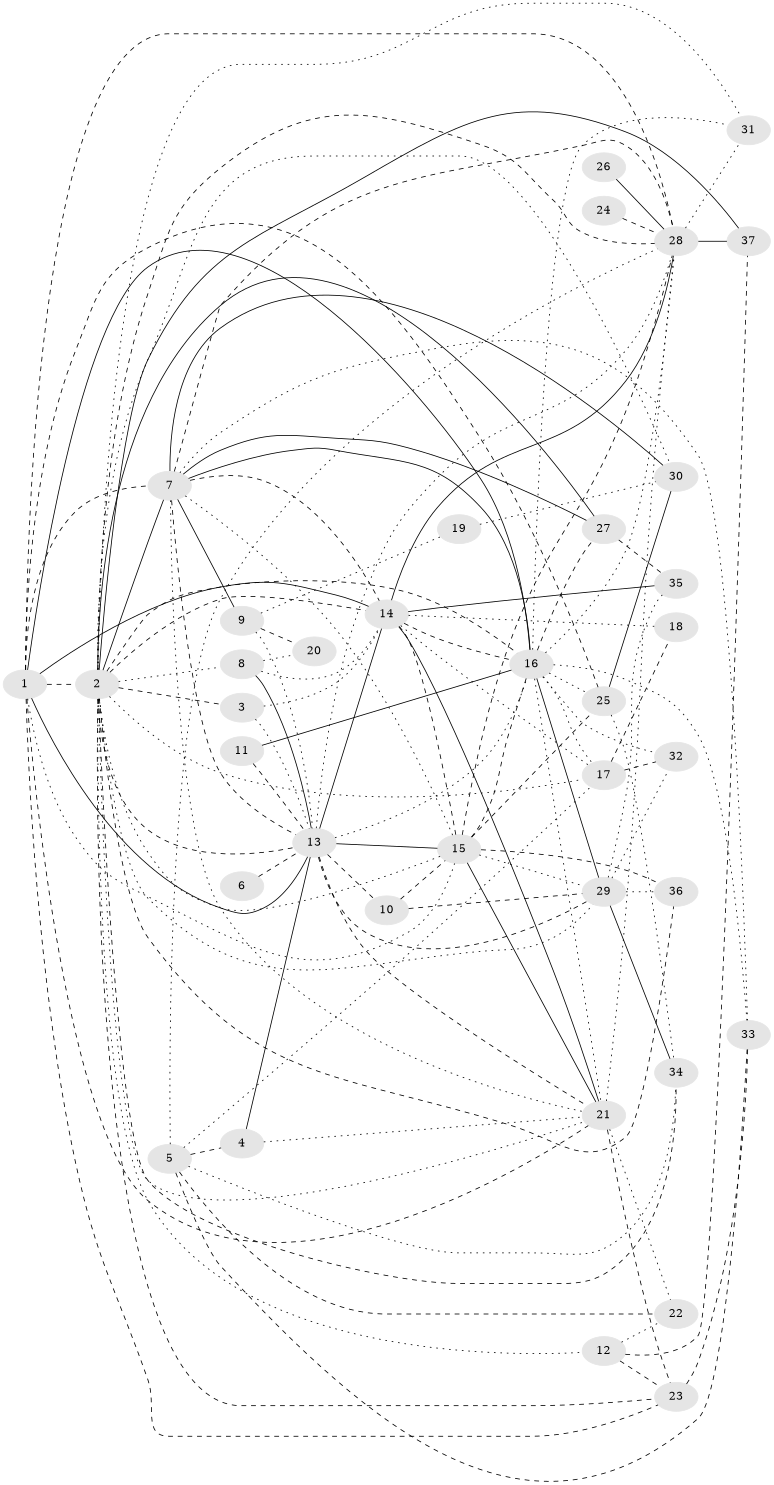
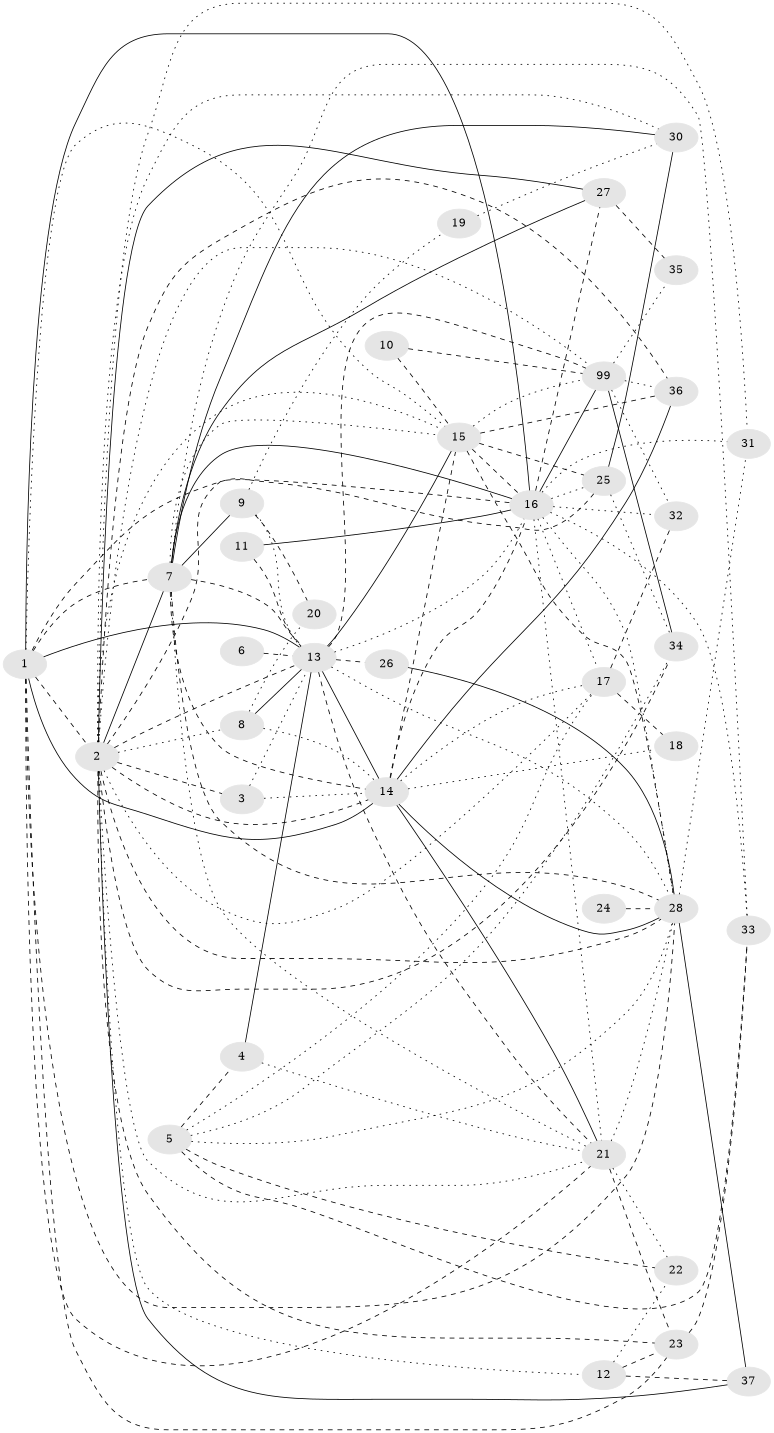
  graph {
    rankdir=LR
    node [color=gray90 style=filled]
    edge [style=dashed weight=1.0]
    1
    2
    7
    13
    14
    15
    16
    21
    23
    25
    28
    3
    8
    12
    17
    27
-   29
+   29 [label=99]
    30
    31
    34
    36
    37
    33
    9
    26
    18
    35
    32
    22
    20
    4
    5
    6
    19
    10
    11
    24
    1 -- 2 [weight=2.0]
    1 -- 7 [weight=2.0]
    1 -- 13 [style=solid weight=3.0]
    1 -- 14 [style=solid weight=2.0]
    1 -- 15 [style=dotted weight=2.0]
    1 -- 16 [style=solid weight=2.0]
    1 -- 21 [weight=3.0]
    1 -- 23
    1 -- 25
    1 -- 28 [weight=2.0]
    2 -- 7 [style=solid]
    2 -- 13
    2 -- 14 [weight=3.0]
    2 -- 15 [style=dotted]
    2 -- 16 [weight=2.0]
    2 -- 21 [style=dotted]
    2 -- 23 [weight=2.0]
    2 -- 28
    2 -- 3
    2 -- 8 [style=dotted]
    2 -- 12 [style=dotted]
    2 -- 17 [style=dotted weight=2.0]
    2 -- 27 [style=solid]
    2 -- 29 [style=dotted]
    2 -- 30 [style=dotted]
    2 -- 31 [style=dotted]
    2 -- 34
    2 -- 36
    2 -- 37 [style=solid]
    7 -- 13 [weight=2.0]
    7 -- 14
    7 -- 15 [style=dotted]
    7 -- 16 [style=solid weight=2.0]
    7 -- 21 [style=dotted]
    7 -- 28
    7 -- 27 [style=solid]
    7 -- 30 [style=solid]
    7 -- 33 [style=dotted]
    7 -- 9 [style=solid]
    13 -- 14 [style=solid]
    13 -- 15 [style=solid weight=2.0]
    13 -- 16 [style=dotted]
    13 -- 21 [weight=2.0]
    13 -- 28 [style=dotted]
    13 -- 29
-   13 -- 10 [weight=2.0]
+   13 -- 26 [weight=2.0]
    14 -- 15
    14 -- 16
    14 -- 21 [style=solid]
    14 -- 28 [style=solid]
    14 -- 17 [style=dotted]
    14 -- 18 [style=dotted]
-   14 -- 35 [style=solid]
+   14 -- 36 [style=solid]
    15 -- 16
-   15 -- 21 [style=solid]
    15 -- 25
    15 -- 28
    15 -- 29 [style=dotted]
    15 -- 36
    16 -- 21 [style=dotted]
    16 -- 25 [style=dotted]
    16 -- 28 [style=dotted weight=2.0]
    16 -- 17 [style=dotted]
    16 -- 27
    16 -- 29 [style=solid]
    16 -- 31 [style=dotted]
    16 -- 33 [style=dotted]
    16 -- 32 [style=dotted weight=2.0]
    21 -- 23
    21 -- 28 [style=dotted]
    21 -- 22 [style=dotted]
    23 -- 33
    25 -- 30 [style=solid]
    25 -- 34 [style=dotted]
    28 -- 31 [style=dotted]
    28 -- 37 [style=solid]
    3 -- 13 [style=dotted]
    3 -- 14 [style=dotted]
    8 -- 13 [style=solid]
    8 -- 14 [style=dotted]
    8 -- 20 [style=dotted]
    12 -- 23
    12 -- 37
    12 -- 22 [style=dotted]
    17 -- 18
    17 -- 32
    27 -- 35
    29 -- 34 [style=solid]
    29 -- 36 [style=dotted]
    29 -- 35 [style=dotted]
    29 -- 32 [style=dotted]
    9 -- 13 [style=dotted weight=2.0]
    9 -- 20
    9 -- 19 [style=dotted]
    26 -- 28 [style=solid]
    4 -- 13 [style=solid]
    4 -- 21 [style=dotted]
    5 -- 28 [style=dotted]
    5 -- 17 [style=dotted]
    5 -- 34 [style=dotted]
    5 -- 33
    5 -- 22
    5 -- 4
    6 -- 13
    19 -- 30 [style=dotted]
    10 -- 15
    10 -- 29
    11 -- 13
    11 -- 16 [style=solid]
    24 -- 28
  }
